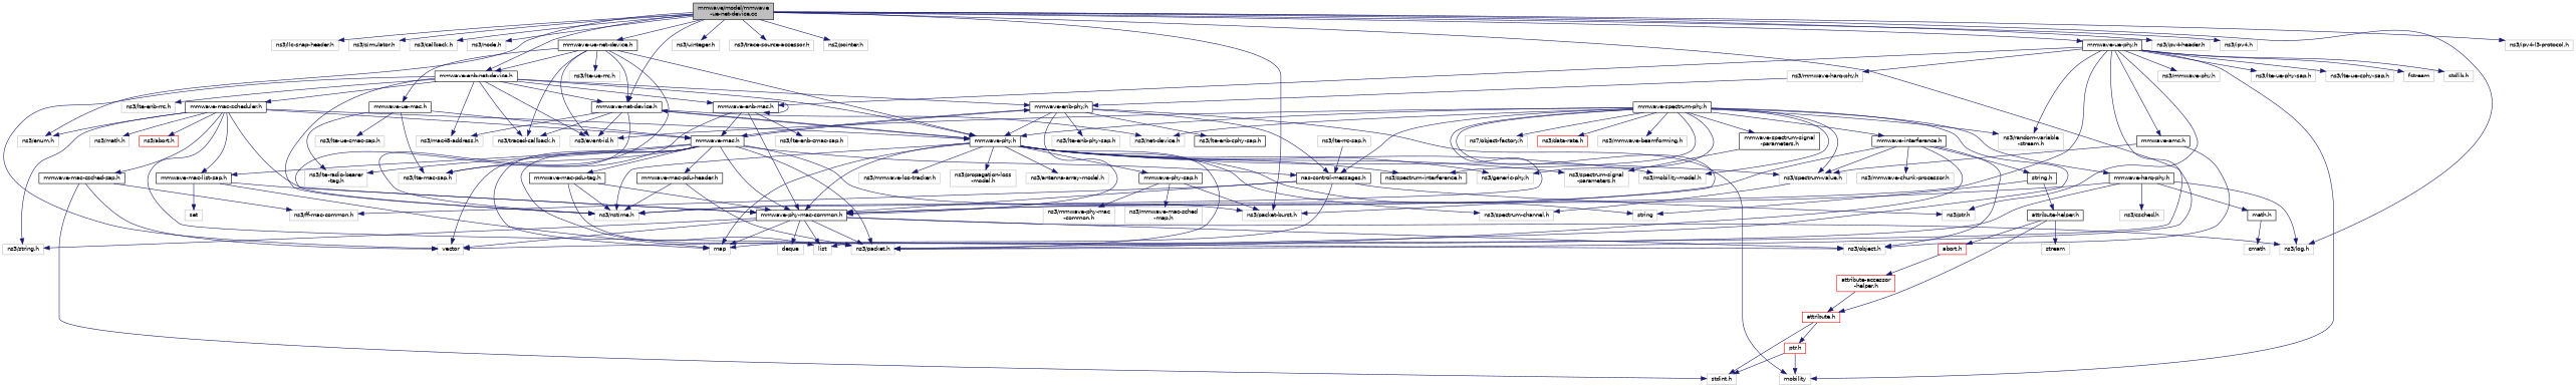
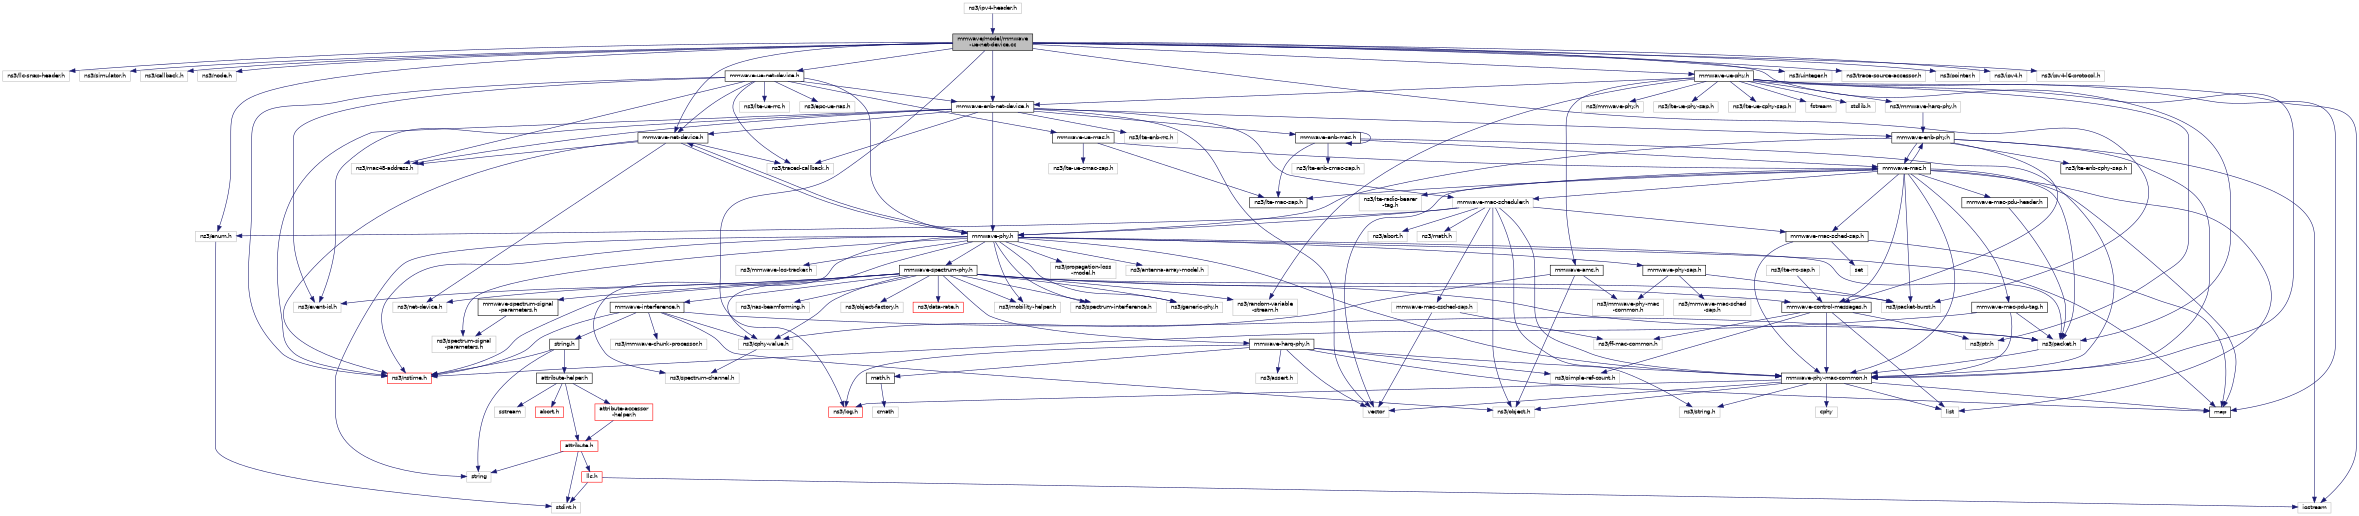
  digraph {
    node [color=grey75 fillcolor=white fontname=Helvetica fontsize=10 shape=record style=filled]
    edge [color=midnightblue fontname=Helvetica fontsize=10 labelfontname=Helvetica labelfontsize=10 style=solid]
    n1 [color=black fillcolor=grey75 fontcolor=black height=0.2 label="mmwave/model/mmwave\l-ue-net-device.cc" width=0.4]
    n2 [height=0.2 label="ns3/llc-snap-header.h" width=0.4]
    n3 [height=0.2 label="ns3/simulator.h" width=0.4]
    n4 [height=0.2 label="ns3/callback.h" width=0.4]
    n5 [height=0.2 label="ns3/node.h" width=0.4]
    n6 [height=0.2 label="ns3/packet.h" width=0.4]
    n7 [color=black height=0.2 label="mmwave-net-device.h" width=0.4]
-   n8 [height=0.2 label="ns3/log.h" width=0.4]
+   n8 [color=red height=0.2 label="ns3/log.h" width=0.4]
    n9 [height=0.2 label="ns3/packet-burst.h" width=0.4]
    n10 [height=0.2 label="ns3/uinteger.h" width=0.4]
    n11 [height=0.2 label="ns3/trace-source-accessor.h" width=0.4]
-   n12 [height=0.2 label="ns2/pointer.h" width=0.4]
+   n12 [height=0.2 label="ns3/pointer.h" width=0.4]
    n13 [height=0.2 label="ns3/enum.h" width=0.4]
    n14 [color=black height=0.2 label="mmwave-enb-net-device.h" width=0.4]
    n15 [color=black height=0.2 label="mmwave-ue-net-device.h" width=0.4]
    n16 [height=0.2 label="ns3/ipv4-header.h" width=0.4]
    n17 [height=0.2 label="ns3/ipv4.h" width=0.4]
    n18 [color=black height=0.2 label="mmwave-ue-phy.h" width=0.4]
-   n19 [height=0.2 label="ns3/ipv4-l3-protocol.h" width=0.4]
+   n19 [height=0.2 label="ns3/ipv4-l6-protocol.h" width=0.4]
    n20 [height=0.2 label="ns3/net-device.h" width=0.4]
    n21 [height=0.2 label="ns3/event-id.h" width=0.4]
    n22 [height=0.2 label="ns3/mac48-address.h" width=0.4]
    n23 [height=0.2 label="ns3/traced-callback.h" width=0.4]
-   n24 [height=0.2 label="ns3/nstime.h" width=0.4]
+   n24 [color=red height=0.2 label="ns3/nstime.h" width=0.4]
    n25 [color=black height=0.2 label="mmwave-phy.h" width=0.4]
    n26 [height=0.2 label=vector width=0.4]
    n27 [color=black height=0.2 label="mmwave-enb-phy.h" width=0.4]
-   n28 [color=black height=0.2 label="mmwave-mac-scheduler.h" width=0.4]
+   n28 [height=0.2 label="mmwave-mac-scheduler.h" width=0.4]
    n29 [color=black height=0.2 label="mmwave-enb-mac.h" width=0.4]
    n30 [height=0.2 label="ns3/lte-enb-rrc.h" width=0.4]
    n31 [color=black height=0.2 label="mmwave-ue-mac.h" width=0.4]
    n32 [height=0.2 label="ns3/lte-ue-rrc.h" width=0.4]
+   n33 [height=0.2 label="ns3/epc-ue-nas.h" width=0.4]
    n34 [color=black height=0.2 label="mmwave-phy-mac-common.h" width=0.4]
-   n35 [height=0.2 label=map width=0.4]
+   n35 [color=black height=0.2 label=map width=0.4]
    n36 [height=0.2 label="ns3/random-variable\l-stream.h" width=0.4]
-   n37 [height=0.2 label=mobility width=0.4]
+   n37 [height=0.2 label=iostream width=0.4]
    n38 [height=0.2 label="ns3/ptr.h" width=0.4]
    n39 [height=0.2 label="ns3/mmwave-harq-phy.h" width=0.4]
    n40 [height=0.2 label="ns3/mmwave-phy.h" width=0.4]
    n41 [color=black height=0.2 label="mmwave-amc.h" width=0.4]
    n42 [height=0.2 label="ns3/lte-ue-phy-sap.h" width=0.4]
    n43 [height=0.2 label="ns3/lte-ue-cphy-sap.h" width=0.4]
    n44 [height=0.2 label=fstream width=0.4]
    n45 [height=0.2 label="stdlib.h" width=0.4]
-   n46 [height=0.2 label="ns3/spectrum-value.h" width=0.4]
-   n47 [height=0.2 label="ns3/mobility-model.h" width=0.4]
+   n46 [height=0.2 label="ns3/cphy-value.h" width=0.4]
+   n47 [height=0.2 label="ns3/mobility-helper.h" width=0.4]
    n48 [height=0.2 label="ns3/spectrum-channel.h" width=0.4]
    n49 [height=0.2 label="ns3/spectrum-signal\l-parameters.h" width=0.4]
-   n50 [color=black height=0.2 label="ns3/spectrum-interference.h" width=0.4]
+   n50 [height=0.2 label="ns3/spectrum-interference.h" width=0.4]
    n51 [height=0.2 label="ns3/propagation-loss\l-model.h" width=0.4]
    n52 [height=0.2 label="ns3/generic-phy.h" width=0.4]
    n53 [height=0.2 label="ns3/antenna-array-model.h" width=0.4]
    n54 [color=black height=0.2 label="mmwave-spectrum-phy.h" width=0.4]
    n55 [height=0.2 label=string width=0.4]
    n56 [color=black height=0.2 label="mmwave-phy-sap.h" width=0.4]
    n57 [height=0.2 label="ns3/mmwave-los-tracker.h" width=0.4]
    n58 [height=0.2 label=list width=0.4]
-   n59 [height=0.2 label=deque width=0.4]
+   n59 [height=0.2 label=cphy width=0.4]
    n60 [height=0.2 label="ns3/object.h" width=0.4]
    n61 [height=0.2 label="ns3/string.h" width=0.4]
-   n62 [height=0.2 label="ns7/object-factory.h" width=0.4]
+   n62 [height=0.2 label="ns3/object-factory.h" width=0.4]
    n63 [color=red height=0.2 label="ns3/data-rate.h" width=0.4]
    n64 [color=black height=0.2 label="mmwave-spectrum-signal\l-parameters.h" width=0.4]
-   n65 [height=0.2 label="ns3/mmwave-beamforming.h" width=0.4]
+   n65 [height=0.2 label="ns3/nas-beamforming.h" width=0.4]
    n66 [color=black height=0.2 label="mmwave-interference.h" width=0.4]
-   n67 [color=black height=0.2 label="nas-control-messages.h" width=0.4]
+   n67 [color=black height=0.2 label="mmwave-control-messages.h" width=0.4]
    n68 [color=black height=0.2 label="mmwave-harq-phy.h" width=0.4]
    n69 [height=0.2 label="ns3/mmwave-phy-mac\l-common.h" width=0.4]
-   n70 [height=0.2 label="ns3/mmwave-mac-sched\l-map.h" width=0.4]
+   n70 [height=0.2 label="ns3/mmwave-mac-sched\l-sap.h" width=0.4]
    n71 [color=black height=0.2 label="string.h" width=0.4]
    n72 [height=0.2 label="ns3/mmwave-chunk-processor.h" width=0.4]
+   n73 [height=0.2 label="ns3/simple-ref-count.h" width=0.4]
    n74 [height=0.2 label="ns3/ff-mac-common.h" width=0.4]
-   n75 [height=0.2 label="ns3/csched.h" width=0.4]
+   n75 [height=0.2 label="ns3/assert.h" width=0.4]
    n76 [color=black height=0.2 label="math.h" width=0.4]
    n77 [color=black height=0.2 label="attribute-helper.h" width=0.4]
    n78 [color=red height=0.2 label="attribute.h" width=0.4]
    n79 [color=red height=0.2 label="attribute-accessor\l-helper.h" width=0.4]
-   n80 [height=0.2 label=stream width=0.4]
+   n80 [height=0.2 label=sstream width=0.4]
    n81 [color=red height=0.2 label="abort.h" width=0.4]
    n82 [height=0.2 label="stdint.h" width=0.4]
-   n83 [color=red height=0.2 label="ptr.h" width=0.4]
+   n83 [color=red height=0.2 label="llc.h" width=0.4]
    n84 [height=0.2 label="ns3/lte-rrc-sap.h" width=0.4]
    n85 [height=0.2 label=cmath width=0.4]
    n86 [color=black height=0.2 label="mmwave-mac.h" width=0.4]
-   n87 [height=0.2 label="ns3/lte-enb-phy-sap.h" width=0.4]
    n88 [color=black height=0.2 label="ns3/lte-enb-cphy-sap.h" width=0.4]
-   n89 [color=black height=0.2 label="mmwave-mac-list-sap.h" width=0.4]
-   n90 [color=black height=0.2 label="mmwave-mac-csched-sap.h" width=0.4]
+   n89 [color=black height=0.2 label="mmwave-mac-sched-sap.h" width=0.4]
+   n90 [height=0.2 label="mmwave-mac-csched-sap.h" width=0.4]
    n91 [height=0.2 label="ns3/math.h" width=0.4]
-   n92 [color=red height=0.2 label="ns3/abort.h" width=0.4]
-   n93 [height=0.2 label="ns3/lte-mac-sap.h" width=0.4]
+   n92 [height=0.2 label="ns3/abort.h" width=0.4]
+   n93 [color=black height=0.2 label="ns3/lte-mac-sap.h" width=0.4]
    n94 [height=0.2 label="ns3/lte-enb-cmac-sap.h" width=0.4]
    n95 [height=0.2 label="ns3/lte-radio-bearer\l-tag.h" width=0.4]
    n96 [color=black height=0.2 label="mmwave-mac-pdu-header.h" width=0.4]
    n97 [color=black height=0.2 label="mmwave-mac-pdu-tag.h" width=0.4]
    n98 [height=0.2 label=set width=0.4]
    n99 [height=0.2 label="ns3/lte-ue-cmac-sap.h" width=0.4]
    n1 -> n2
    n1 -> n3
    n1 -> n4
    n1 -> n5
    n1 -> n6
    n1 -> n7
    n1 -> n8
    n1 -> n9
    n1 -> n10
    n1 -> n11
    n1 -> n12
    n1 -> n13
    n1 -> n14
    n1 -> n15
-   n1 -> n16
+   n16 -> n1
    n1 -> n17
    n1 -> n18
    n1 -> n19
    n7 -> n20
-   n7 -> n21
    n7 -> n22
    n7 -> n23
    n7 -> n24
    n7 -> n25
    n14 -> n7
    n14 -> n21
    n14 -> n22
    n14 -> n23
    n14 -> n24
    n14 -> n25
    n14 -> n26
    n14 -> n27
    n14 -> n28
    n14 -> n29
    n14 -> n30
    n15 -> n7
    n15 -> n14
    n15 -> n21
+   n15 -> n22
    n15 -> n23
    n15 -> n24
    n15 -> n25
    n15 -> n31
    n15 -> n32
-   n18 -> n29
+   n15 -> n33
+   n18 -> n14
    n18 -> n34
    n18 -> n35
    n18 -> n36
    n18 -> n37
    n18 -> n38
    n18 -> n39
    n18 -> n40
    n18 -> n41
    n18 -> n42
    n18 -> n43
    n18 -> n44
    n18 -> n45
    n25 -> n6
    n25 -> n7
    n25 -> n24
    n25 -> n34
    n25 -> n35
    n25 -> n46
    n25 -> n47
    n25 -> n48
    n25 -> n49
    n25 -> n50
    n25 -> n51
    n25 -> n52
    n25 -> n53
-   n54 -> n25
+   n25 -> n54
    n25 -> n55
    n25 -> n56
    n25 -> n57
    n27 -> n25
    n27 -> n34
    n27 -> n37
    n27 -> n67
    n27 -> n86
-   n27 -> n87
    n27 -> n88
    n28 -> n13
    n28 -> n25
    n28 -> n34
    n28 -> n60
    n28 -> n61
    n28 -> n89
    n28 -> n90
    n28 -> n91
    n28 -> n92
    n29 -> n29
    n29 -> n34
    n29 -> n86
    n29 -> n93
    n29 -> n94
    n31 -> n86
    n31 -> n93
-   n31 -> n95
    n31 -> n99
-   n34 -> n6
+   n6 -> n34
    n34 -> n8
    n34 -> n26
    n34 -> n35
    n34 -> n58
    n34 -> n59
    n34 -> n60
    n34 -> n61
    n39 -> n27
    n41 -> n46
    n41 -> n60
+   n41 -> n69
    n46 -> n48
    n54 -> n6
    n54 -> n9
    n54 -> n20
    n54 -> n21
    n54 -> n24
    n54 -> n36
    n54 -> n46
    n54 -> n47
    n54 -> n50
    n54 -> n52
    n54 -> n62
    n54 -> n63
    n54 -> n64
    n54 -> n65
    n54 -> n66
    n54 -> n67
    n54 -> n68
    n56 -> n9
    n56 -> n69
    n56 -> n70
    n64 -> n49
    n66 -> n6
    n66 -> n24
    n66 -> n46
    n66 -> n60
    n66 -> n71
    n66 -> n72
    n67 -> n34
    n67 -> n38
    n67 -> n58
+   n67 -> n73
    n67 -> n74
    n68 -> n8
    n68 -> n26
    n68 -> n34
+   n68 -> n35
+   n68 -> n73
    n68 -> n75
    n68 -> n76
    n71 -> n55
    n71 -> n77
    n76 -> n85
    n77 -> n78
-   n81 -> n79
+   n77 -> n79
    n77 -> n80
    n77 -> n81
+   n78 -> n55
    n78 -> n82
    n78 -> n83
    n79 -> n78
    n83 -> n37
    n83 -> n82
    n84 -> n67
    n86 -> n6
    n86 -> n9
    n86 -> n26
    n86 -> n27
-   n28 -> n86
+   n86 -> n28
    n86 -> n34
    n86 -> n35
    n86 -> n58
    n86 -> n67
    n86 -> n89
    n86 -> n93
    n86 -> n95
    n86 -> n96
    n86 -> n97
    n89 -> n34
    n89 -> n35
    n89 -> n98
    n90 -> n26
    n90 -> n74
-   n90 -> n82
+   n13 -> n82
    n96 -> n6
-   n96 -> n24
+   n71 -> n24
    n97 -> n6
    n97 -> n24
    n97 -> n34
  }
